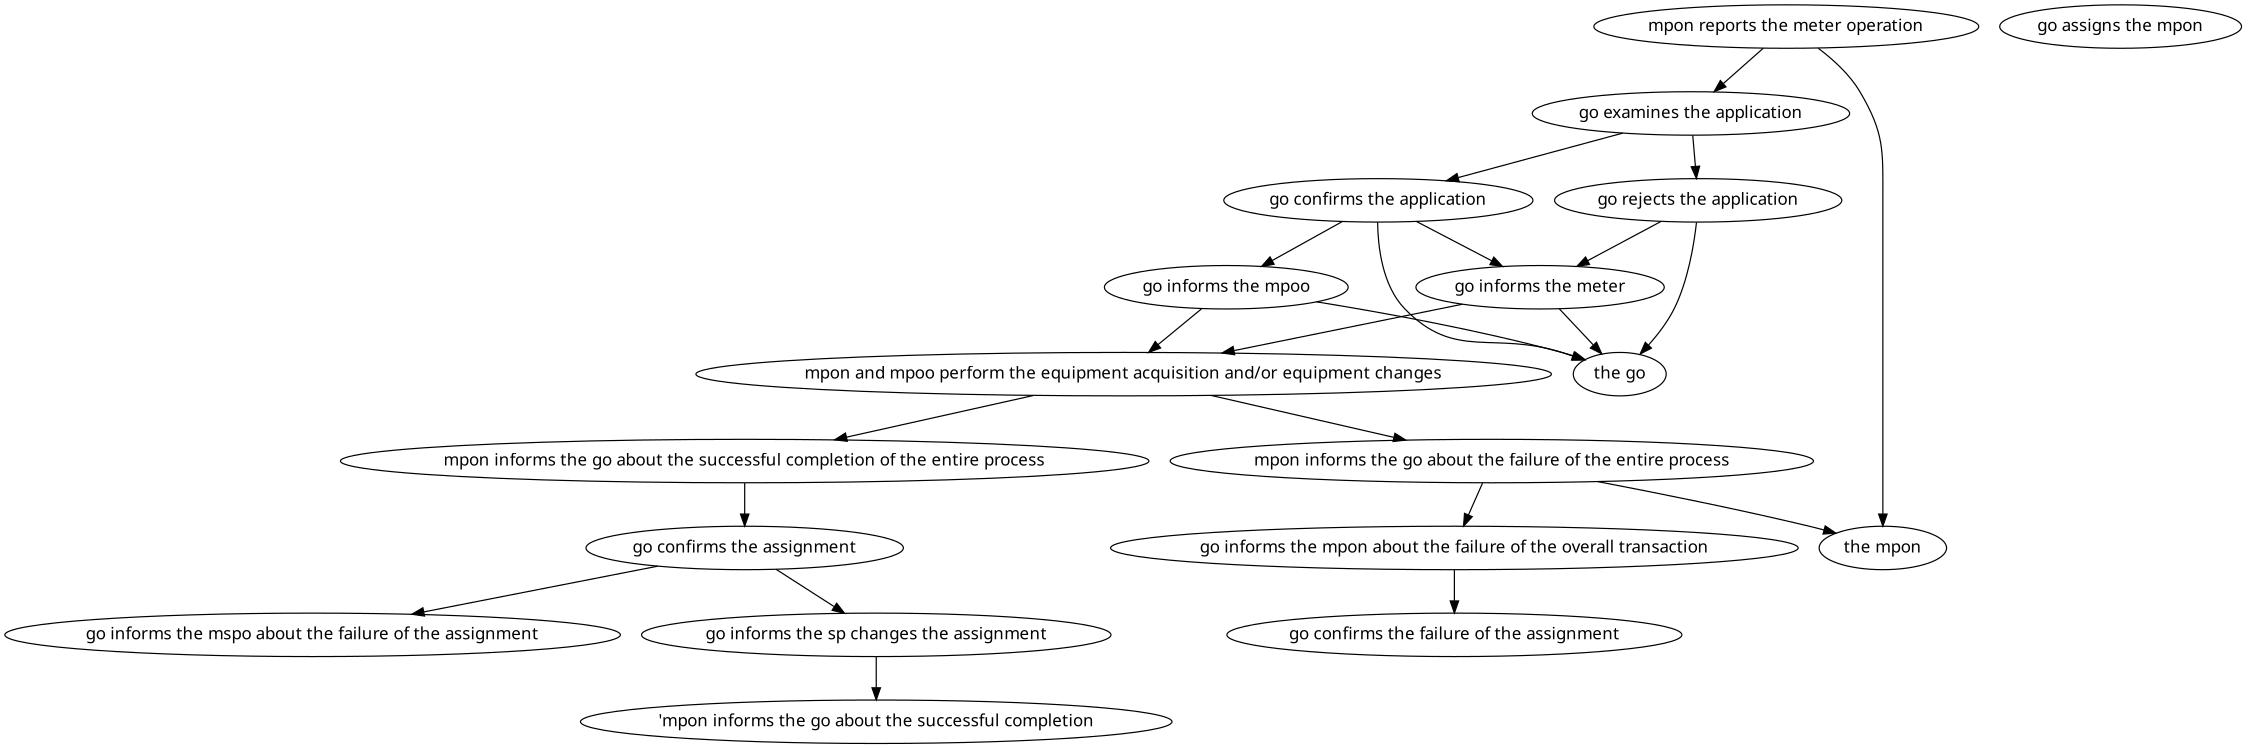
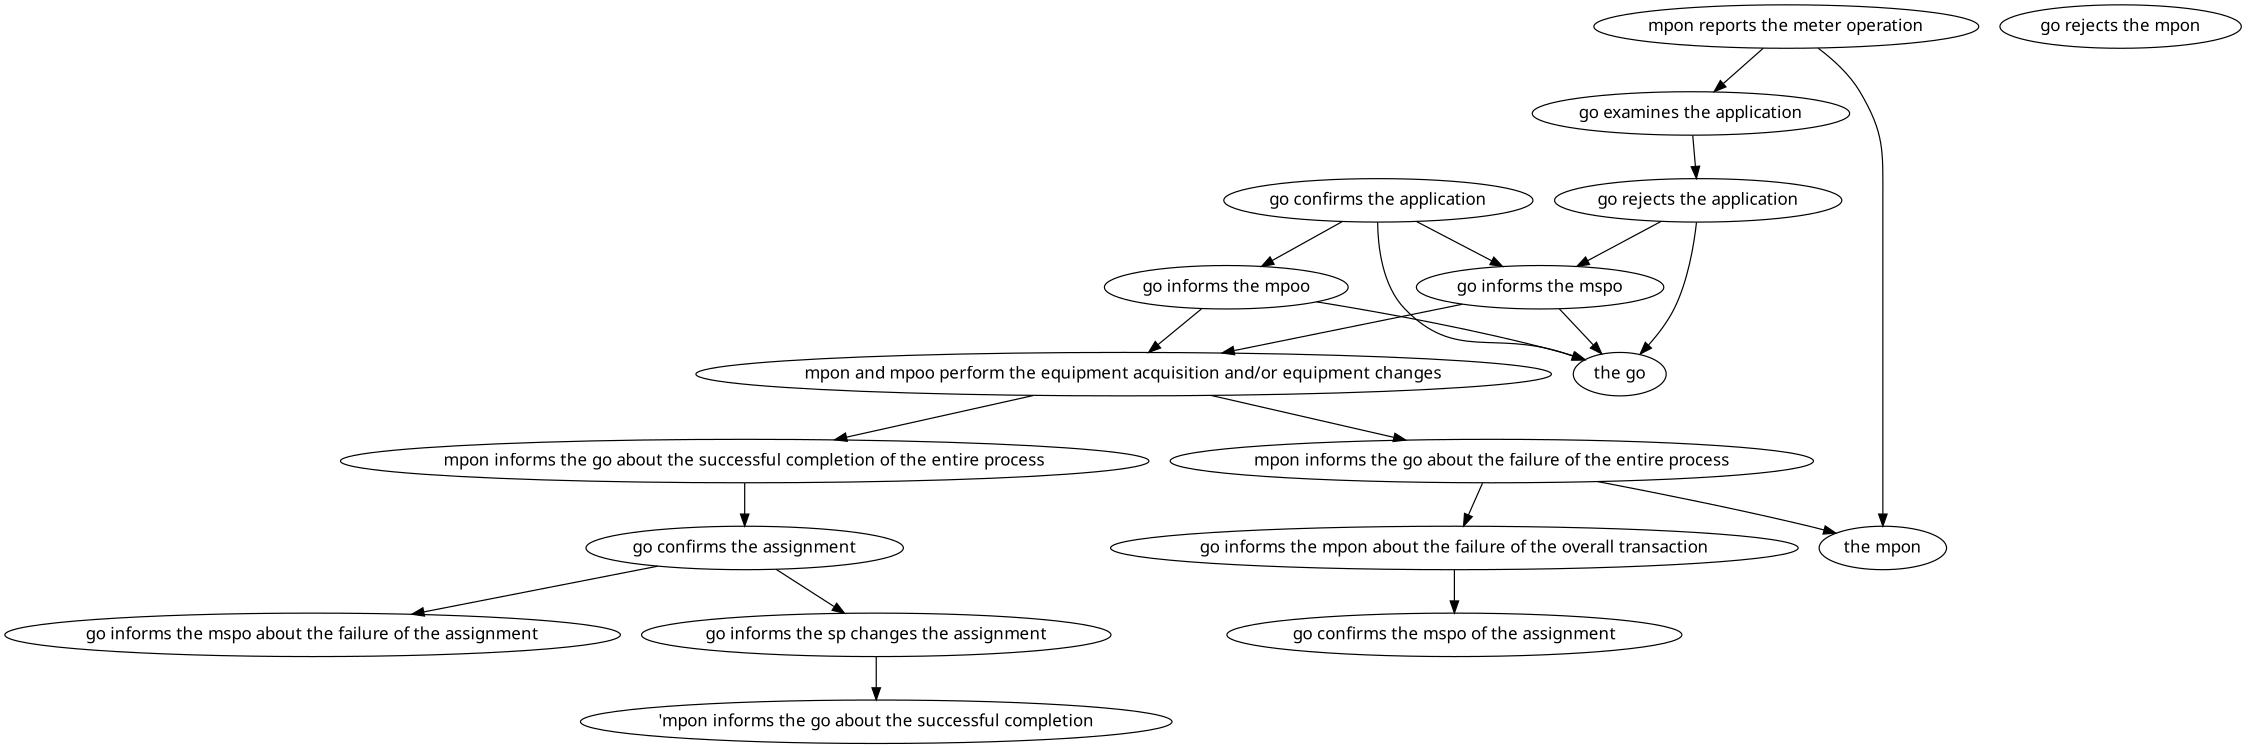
  strict digraph {
    fontname="Noto Sans"
    node [fontname="Noto Sans"]
    edge [attrs="{'type': 'flow', 'label': 'flow'}" fontname="Noto Sans"]
    "mpon reports the meter operation" [attrs="{'type': 'Activity', 'label': 'mpon reports the meter operation'}"]
    "go examines the application" [attrs="{'type': 'Activity', 'label': 'go examines the application'}"]
    "the mpon" [attrs="{'type': 'Actor', 'label': 'the mpon'}"]
    "go rejects the application" [attrs="{'type': 'Activity', 'label': 'go rejects the application'}"]
    "go confirms the application" [attrs="{'type': 'Activity', 'label': 'go confirms the application'}"]
    "the go" [attrs="{'type': 'Actor', 'label': 'the go'}"]
-   "go informs the mspo" [attrs="{'type': 'Activity', 'label': 'go informs the mspo'}" label="go informs the meter"]
+   "go informs the mspo" [attrs="{'type': 'Activity', 'label': 'go informs the mspo'}"]
    "go informs the mpoo" [attrs="{'type': 'Activity', 'label': 'go informs the mpoo'}"]
    "mpon and mpoo perform the equipment acquisition and/or equipment changes" [attrs="{'type': 'Activity', 'label': 'mpon and mpoo perform the equipment acquisition and/or equipment changes'}"]
    "mpon informs the go about the failure of the entire process" [attrs="{'type': 'Activity', 'label': 'mpon informs the go about the failure of the entire process'}"]
    "mpon informs the go about the successful completion of the entire process" [attrs="{'type': 'Activity', 'label': 'mpon informs the go about the successful completion of the entire process'}"]
    "go informs the mpon about the failure of the overall transaction" [attrs="{'type': 'Activity', 'label': 'go informs the mpon about the failure of the overall transaction'}"]
    "go confirms the assignment" [attrs="{'type': 'Activity', 'label': 'go confirms the assignment'}"]
-   "go confirms the failure of the assignment" [attrs="{'type': 'Activity', 'label': 'go confirms the failure of the assignment'}"]
+   "go confirms the failure of the assignment" [attrs="{'type': 'Activity', 'label': 'go confirms the failure of the assignment'}" label="go confirms the mspo of the assignment"]
    "go informs the mspo about the failure of the assignment" [attrs="{'type': 'Activity', 'label': 'go informs the mspo about the failure of the assignment'}"]
    n16 [attrs="{'type': 'Activity', 'label': 'go informs the sp about the assignment'}" label="go informs the sp changes the assignment"]
    "'mpon informs the go about the successful completion" [attrs="{'type': 'Actor', 'label': \"'mpon informs the go about the successful completion\"}"]
-   "go assigns the mpon" [attrs="{'type': 'Activity', 'label': 'go assigns the mpon'}"]
+   "go assigns the mpon" [attrs="{'type': 'Activity', 'label': 'go assigns the mpon'}" label="go rejects the mpon"]
    "mpon reports the meter operation" -> "go examines the application"
    "mpon reports the meter operation" -> "the mpon" [attrs="{'type': 'actor performer', 'label': 'actor performer'}"]
    "go examines the application" -> "go rejects the application"
-   "go examines the application" -> "go confirms the application"
    "go rejects the application" -> "the go" [attrs="{'type': 'actor performer', 'label': 'actor performer'}"]
    "go rejects the application" -> "go informs the mspo"
    "go confirms the application" -> "the go" [attrs="{'type': 'actor performer', 'label': 'actor performer'}"]
    "go confirms the application" -> "go informs the mspo"
    "go confirms the application" -> "go informs the mpoo"
    "go informs the mspo" -> "the go" [attrs="{'type': 'actor performer', 'label': 'actor performer'}"]
    "go informs the mspo" -> "mpon and mpoo perform the equipment acquisition and/or equipment changes"
    "go informs the mpoo" -> "the go" [attrs="{'type': 'actor performer', 'label': 'actor performer'}"]
    "go informs the mpoo" -> "mpon and mpoo perform the equipment acquisition and/or equipment changes"
    "mpon and mpoo perform the equipment acquisition and/or equipment changes" -> "mpon informs the go about the failure of the entire process"
    "mpon and mpoo perform the equipment acquisition and/or equipment changes" -> "mpon informs the go about the successful completion of the entire process"
    "mpon informs the go about the failure of the entire process" -> "the mpon" [attrs="{'type': 'actor performer', 'label': 'actor performer'}"]
    "mpon informs the go about the failure of the entire process" -> "go informs the mpon about the failure of the overall transaction"
    "mpon informs the go about the successful completion of the entire process" -> "go confirms the assignment"
    "go informs the mpon about the failure of the overall transaction" -> "go confirms the failure of the assignment"
    "go confirms the assignment" -> "go informs the mspo about the failure of the assignment"
    "go confirms the assignment" -> n16
    n16 -> "'mpon informs the go about the successful completion" [attrs="{'type': 'actor performer', 'label': 'actor performer'}"]
  }
